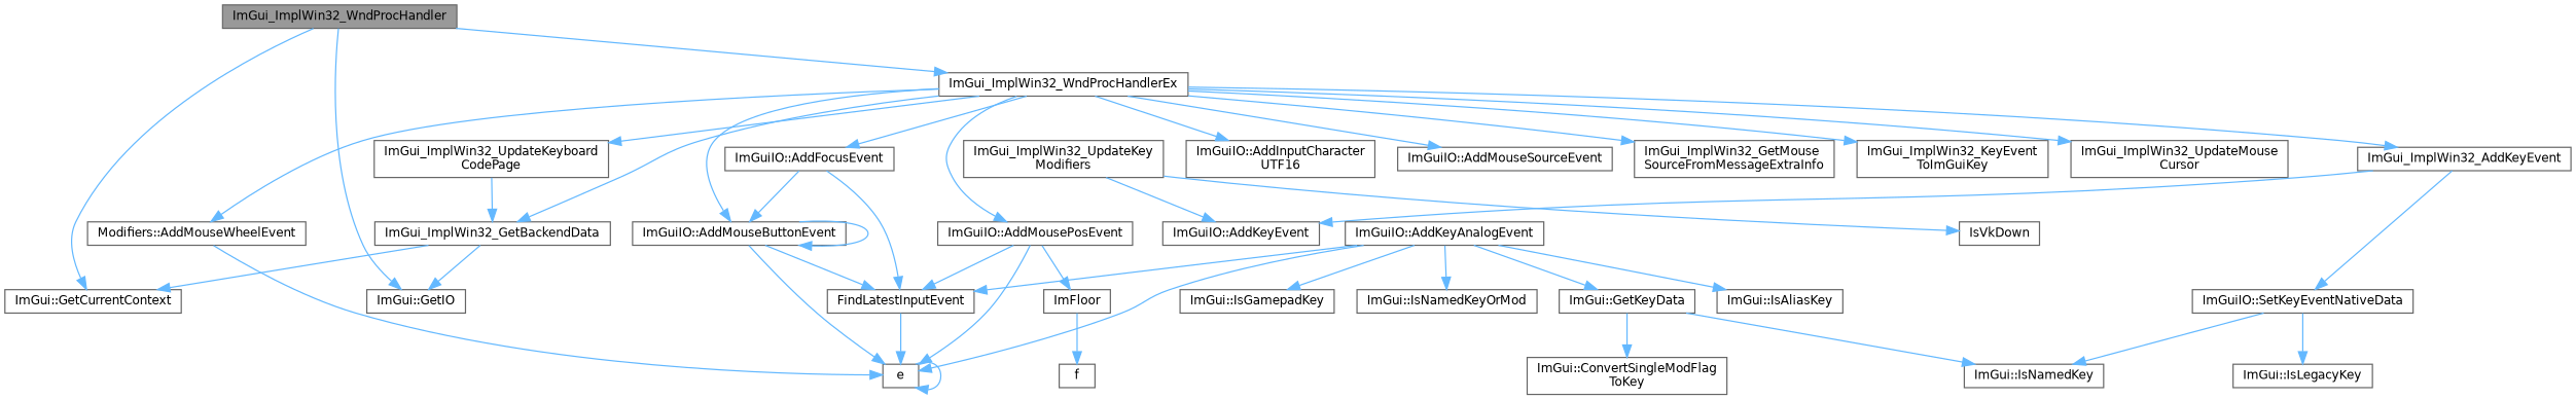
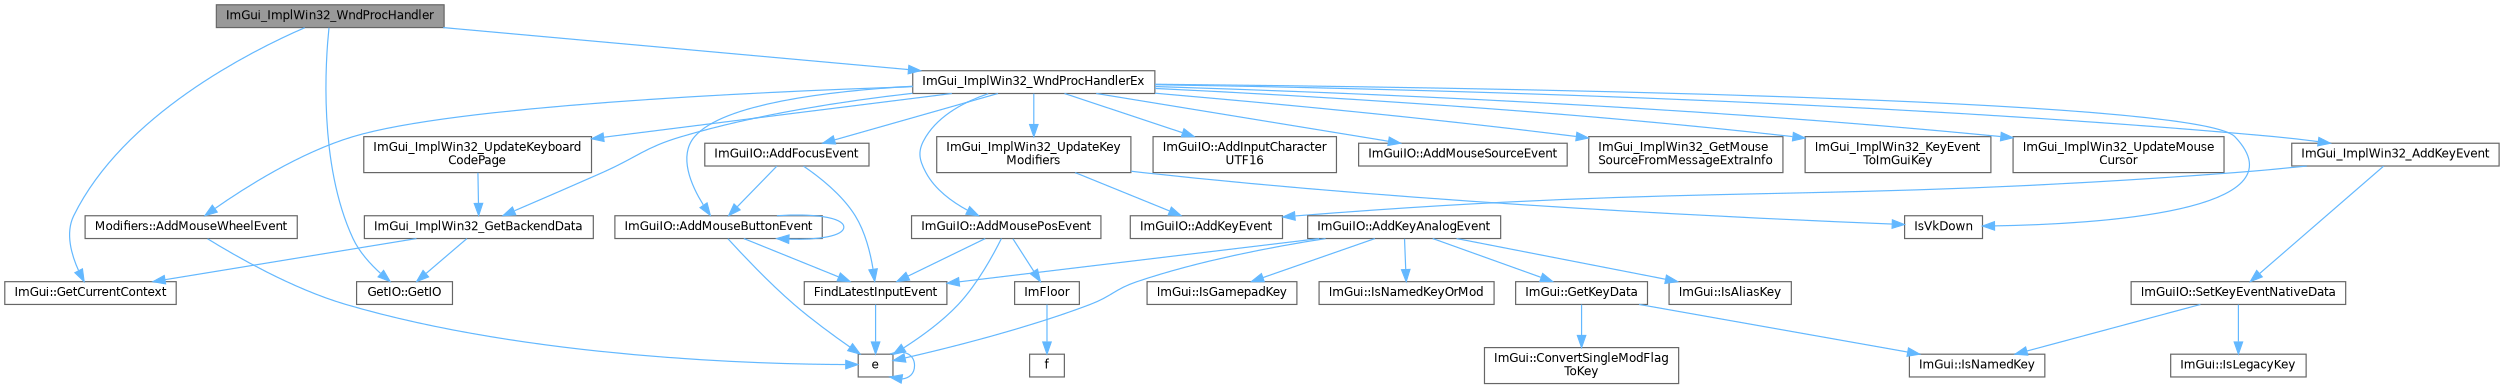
  digraph {
    rankdir=TB
    node [color=grey40 fillcolor=white fontname=Helvetica fontsize=10 shape=box style=filled]
    edge [color=steelblue1 fontname=Helvetica fontsize=10 labelfontname=Helvetica labelfontsize=10 style=solid]
    n1 [color=gray40 fillcolor=grey60 fontcolor=black height=0.2 label=ImGui_ImplWin32_WndProcHandler width=0.4]
    n2 [height=0.2 label="ImGui::GetCurrentContext" width=0.4]
-   n3 [height=0.2 label="ImGui::GetIO" width=0.4]
+   n3 [height=0.2 label="GetIO::GetIO" width=0.4]
    n4 [height=0.2 label=ImGui_ImplWin32_WndProcHandlerEx width=0.4]
    n5 [height=0.2 label="ImGuiIO::AddFocusEvent" width=0.4]
    n6 [height=0.2 label="ImGuiIO::AddInputCharacter\lUTF16" width=0.4]
    n7 [height=0.2 label="ImGuiIO::AddMouseButtonEvent" width=0.4]
    n8 [height=0.2 label="ImGuiIO::AddMousePosEvent" width=0.4]
    n9 [height=0.2 label="ImGuiIO::AddMouseSourceEvent" width=0.4]
    n10 [height=0.2 label="Modifiers::AddMouseWheelEvent" width=0.4]
    n11 [height=0.2 label=ImGui_ImplWin32_AddKeyEvent width=0.4]
    n12 [height=0.2 label=ImGui_ImplWin32_GetBackendData width=0.4]
    n13 [height=0.2 label="ImGui_ImplWin32_GetMouse\lSourceFromMessageExtraInfo" width=0.4]
    n14 [height=0.2 label="ImGui_ImplWin32_KeyEvent\lToImGuiKey" width=0.4]
    n15 [height=0.2 label="ImGui_ImplWin32_UpdateKeyboard\lCodePage" width=0.4]
    n16 [height=0.2 label="ImGui_ImplWin32_UpdateKey\lModifiers" width=0.4]
    n17 [height=0.2 label=IsVkDown width=0.4]
    n18 [height=0.2 label="ImGui_ImplWin32_UpdateMouse\lCursor" width=0.4]
    n19 [height=0.2 label=FindLatestInputEvent width=0.4]
    n20 [height=0.2 label=e width=0.4]
    n21 [height=0.2 label=ImFloor width=0.4]
    n22 [height=0.2 label="ImGuiIO::AddKeyEvent" width=0.4]
    n23 [height=0.2 label="ImGuiIO::SetKeyEventNativeData" width=0.4]
    n24 [height=0.2 label=f width=0.4]
    n25 [height=0.2 label="ImGui::IsNamedKey" width=0.4]
    n26 [height=0.2 label="ImGui::IsLegacyKey" width=0.4]
    n27 [height=0.2 label="ImGuiIO::AddKeyAnalogEvent" width=0.4]
    n28 [height=0.2 label="ImGui::GetKeyData" width=0.4]
    n29 [height=0.2 label="ImGui::IsAliasKey" width=0.4]
    n30 [height=0.2 label="ImGui::IsGamepadKey" width=0.4]
    n31 [height=0.2 label="ImGui::IsNamedKeyOrMod" width=0.4]
    n32 [height=0.2 label="ImGui::ConvertSingleModFlag\lToKey" width=0.4]
    n1 -> n2
    n1 -> n3
    n1 -> n4
    n4 -> n5
    n4 -> n6
    n4 -> n7
    n4 -> n8
    n4 -> n9
    n4 -> n10
    n4 -> n11
    n4 -> n12
    n4 -> n13
    n4 -> n14
    n4 -> n15
+   n4 -> n16
+   n4 -> n17
    n4 -> n18
    n5 -> n7
    n5 -> n19
    n7 -> n7
    n7 -> n19
    n7 -> n20
    n8 -> n19
    n8 -> n20
    n8 -> n21
    n10 -> n20
    n11 -> n22
    n11 -> n23
    n12 -> n2
    n12 -> n3
    n15 -> n12
    n16 -> n17
    n16 -> n22
    n19 -> n20
    n20 -> n20
    n21 -> n24
    n23 -> n25
    n23 -> n26
    n27 -> n19
    n27 -> n20
    n27 -> n28
    n27 -> n29
    n27 -> n30
    n27 -> n31
    n28 -> n25
    n28 -> n32
  }
